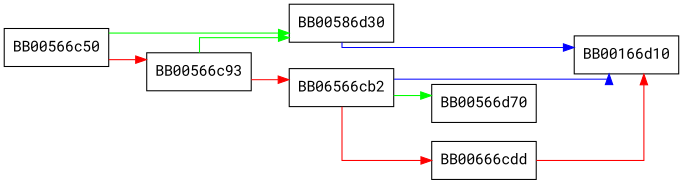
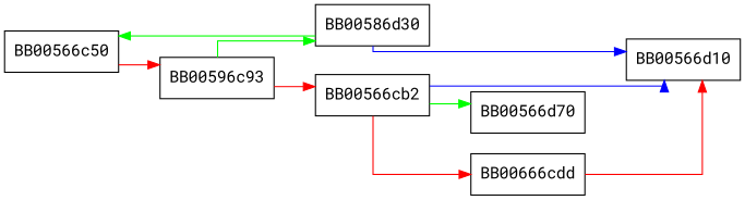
  digraph {
    fontname="Roboto Mono"
    rankdir=LR
    splines=ortho
    node [fontname="Roboto Mono" shape=box]
    edge [color=red fontname="Roboto Mono"]
    n1 [label=BB00566c50]
    n2 [label=BB00586d30]
-   BB00566c93
-   BB00566d10 [label=BB00166d10]
-   BB00566cb2 [label=BB06566cb2]
+   BB00566c93 [label=BB00596c93]
+   BB00566d10
+   BB00566cb2
    BB00566d70
    n7 [label=BB00666cdd]
-   n1 -> n2 [color=green]
+   n2 -> n1 [color=green]
    n1 -> BB00566c93
    n2 -> BB00566d10 [color=blue]
    BB00566c93 -> n2 [color=green]
    BB00566c93 -> BB00566cb2
    BB00566cb2 -> BB00566d10 [color=blue]
    BB00566cb2 -> BB00566d70 [color=green]
    BB00566cb2 -> n7
    n7 -> BB00566d10
  }
